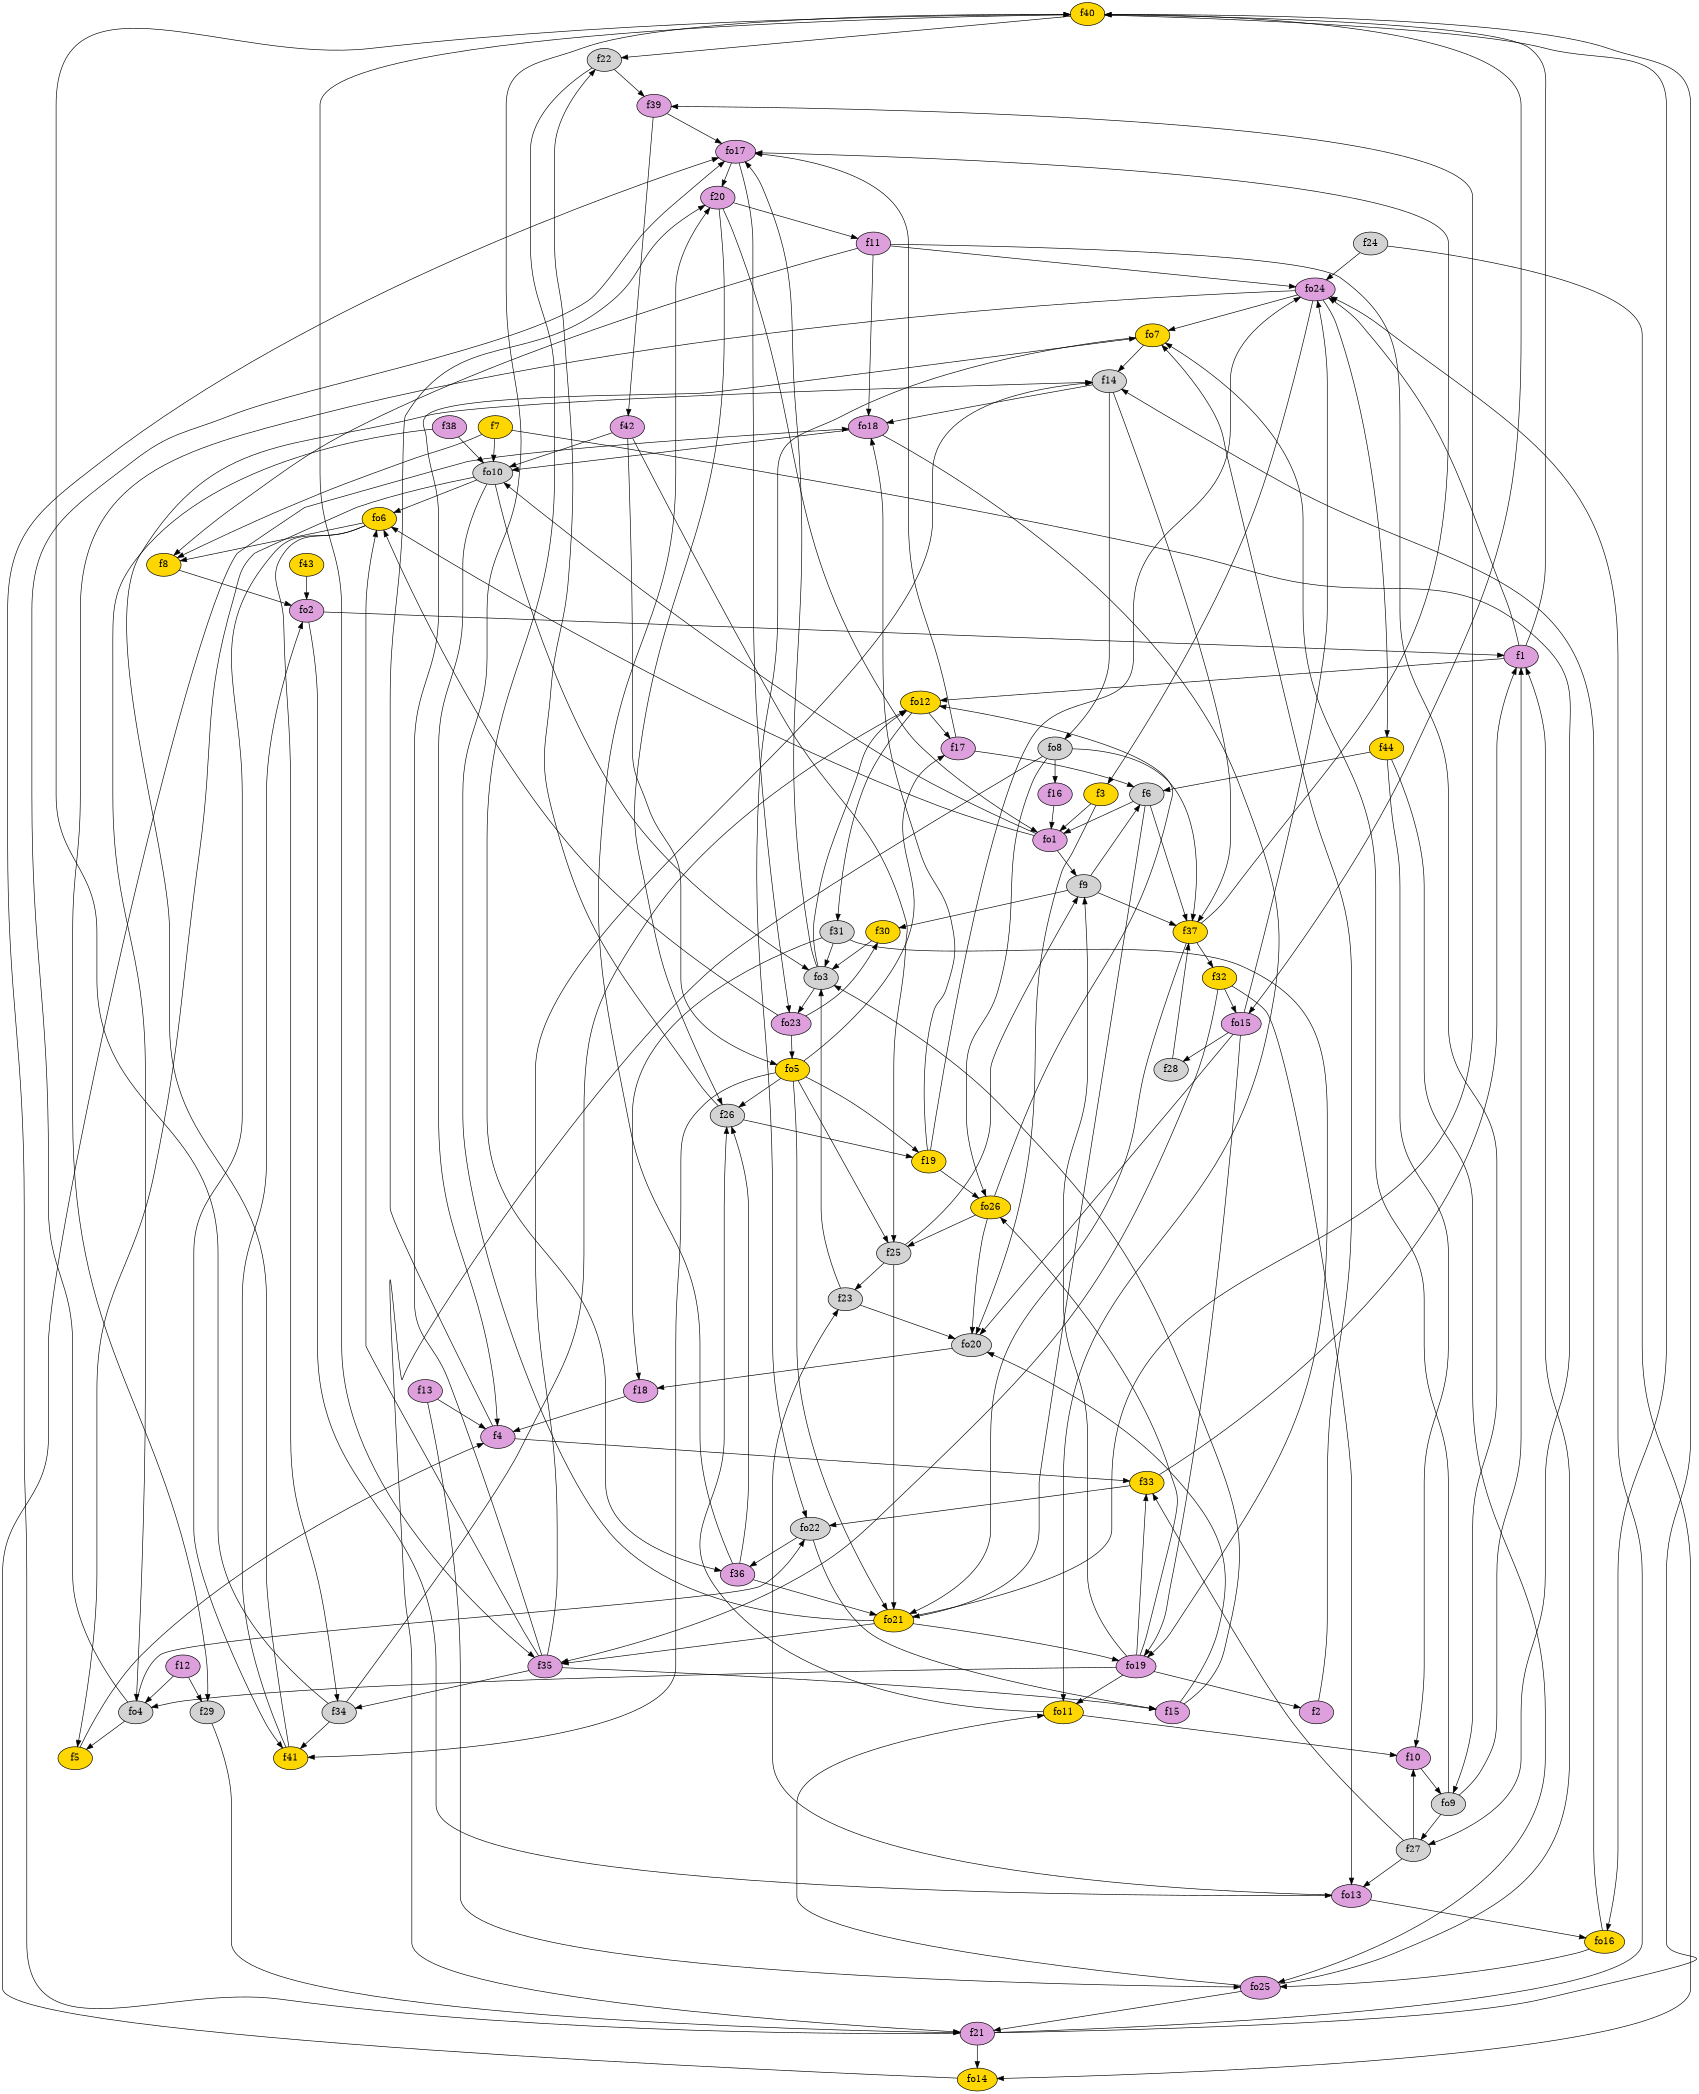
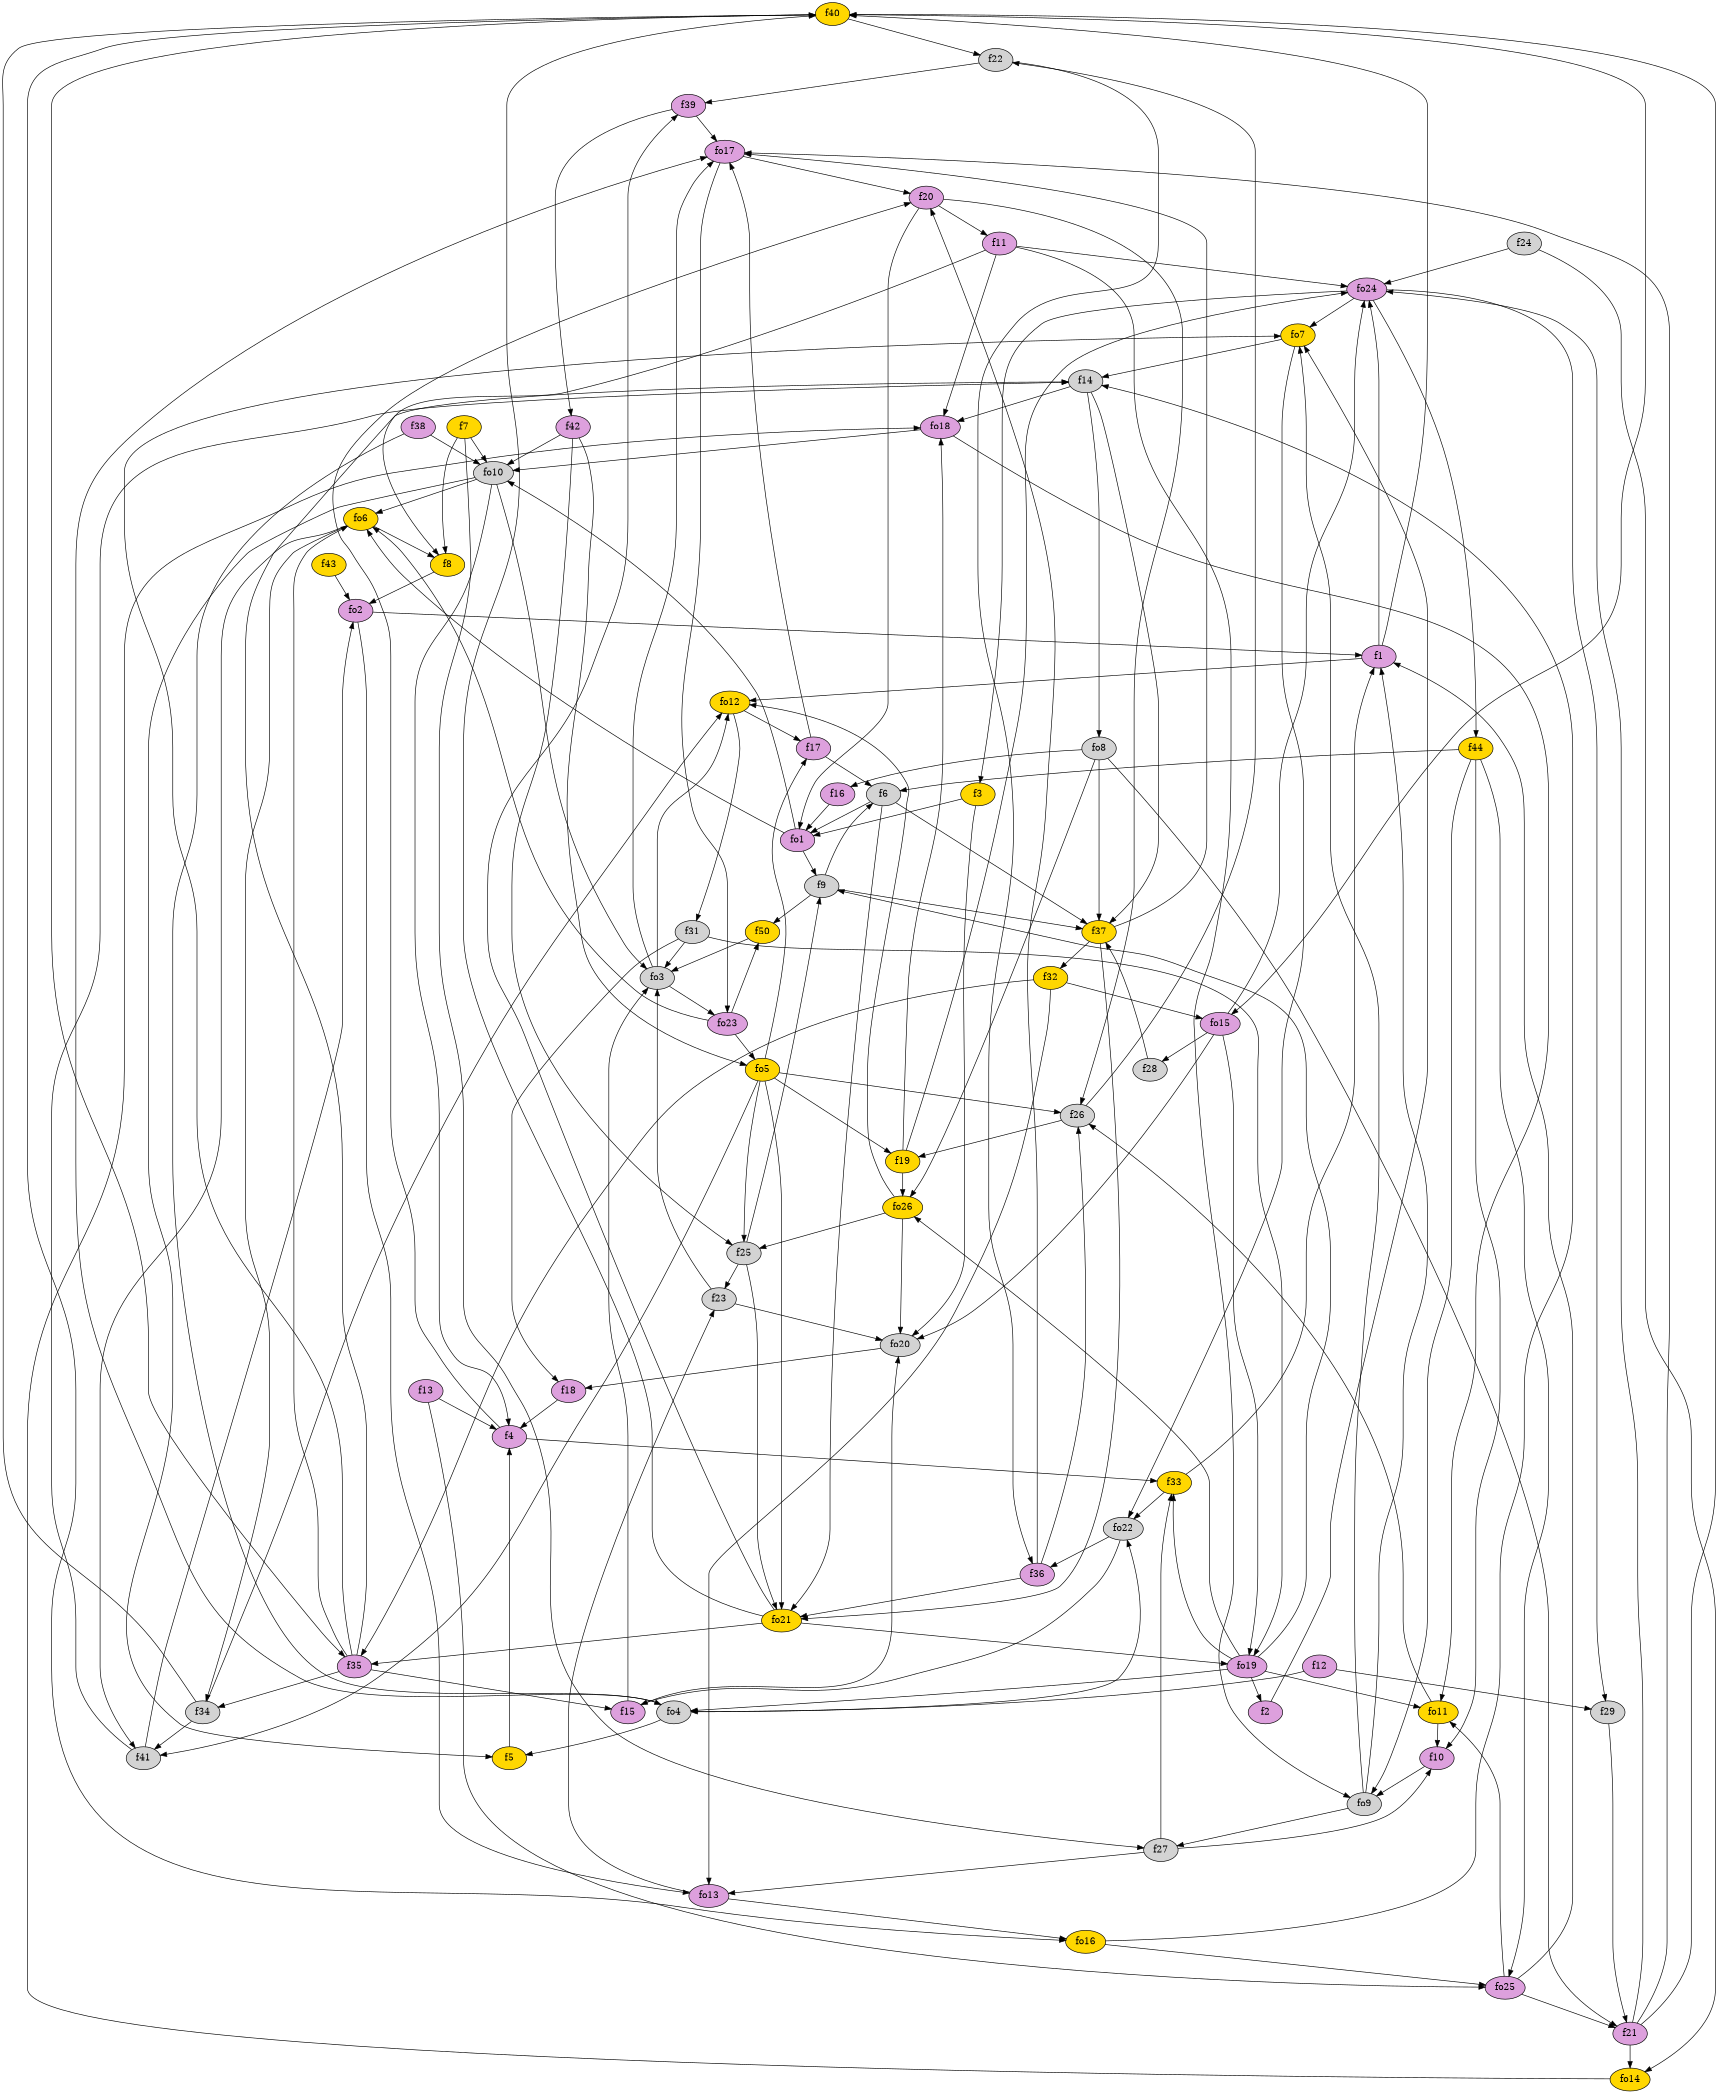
  strict digraph {
    node [fillcolor=plum style=filled]
    edge [weight=2]
    f40 [fillcolor=gold]
    f1
    fo12 [fillcolor=gold]
    fo24
    f22 [fillcolor=lightgrey]
    f35
    fo15
    fo16 [fillcolor=gold]
    f17
    f31 [fillcolor=lightgrey]
    fo7 [fillcolor=gold]
    f3 [fillcolor=gold]
    f29 [fillcolor=lightgrey]
    f44 [fillcolor=gold]
    f2
    f11
    f8 [fillcolor=gold]
    fo9 [fillcolor=lightgrey]
    fo18
    f14 [fillcolor=lightgrey]
    fo22 [fillcolor=lightgrey]
    fo1
    fo20 [fillcolor=lightgrey]
    fo10 [fillcolor=lightgrey]
    f9 [fillcolor=lightgrey]
    fo6 [fillcolor=gold]
    f18
    f4
    f20
    f33 [fillcolor=gold]
    f26 [fillcolor=lightgrey]
    f5 [fillcolor=gold]
    f6 [fillcolor=lightgrey]
    f37 [fillcolor=gold]
    fo21 [fillcolor=gold]
    fo17
    f32 [fillcolor=gold]
    f39
    fo19
    f7 [fillcolor=gold]
    f27 [fillcolor=lightgrey]
    fo2
    f10
    fo13
    fo3 [fillcolor=lightgrey]
    f15
-   f30 [fillcolor=gold]
+   f30 [fillcolor=gold label=f50]
    fo11 [fillcolor=gold]
    f12
    fo4 [fillcolor=lightgrey]
    f21
    f13
    fo25
    fo8 [fillcolor=lightgrey]
    f16
    fo26 [fillcolor=gold]
    fo23
    f19 [fillcolor=gold]
    f25 [fillcolor=lightgrey]
    fo14 [fillcolor=gold]
    f36
    f42
    f23 [fillcolor=lightgrey]
    f24 [fillcolor=lightgrey]
    f28 [fillcolor=lightgrey]
    f34 [fillcolor=lightgrey]
-   f41 [fillcolor=gold]
+   f41 [fillcolor=lightgrey]
    f38
    fo5 [fillcolor=gold]
    f43 [fillcolor=gold]
    f40 -> f22
    f40 -> f35
    f40 -> fo15
    f40 -> fo16
    f1 -> f40
    f1 -> fo12
    f1 -> fo24
    fo12 -> f17
    fo12 -> f31
    fo24 -> fo7
    fo24 -> f3
    fo24 -> f29
    fo24 -> f44
    f22 -> f39
    f22 -> f36
    f35 -> fo7
    f35 -> f14
    f35 -> fo6
    f35 -> f15
    f35 -> f34
    fo15 -> fo24
    fo15 -> fo20
    fo15 -> fo19
    fo15 -> f28
    fo16 -> f14
    fo16 -> fo25
    f17 -> f6
    f17 -> fo17
    f31 -> f18
    f31 -> fo19
    f31 -> fo3
    fo7 -> f14
    fo7 -> fo22
    f3 -> fo1
    f3 -> fo20
    f29 -> f21
+   f44 -> fo9
    f44 -> f6
    f44 -> f10
    f44 -> fo25
    f2 -> fo7
    f11 -> fo24
    f11 -> f8
    f11 -> fo9
    f11 -> fo18
    f8 -> fo2
    fo9 -> f1
    fo9 -> fo7
    fo9 -> f27
    fo18 -> fo10
    fo18 -> fo11
    f14 -> fo18
    f14 -> f37
    f14 -> fo8
    fo22 -> f15
    fo22 -> f36
    fo1 -> fo10
    fo1 -> f9
    fo1 -> fo6
    fo20 -> f18
    fo10 -> fo6
    fo10 -> f4
    fo10 -> f5
    fo10 -> fo3
    f9 -> f6
    f9 -> f37
    f9 -> f30
    fo6 -> f8
    fo6 -> f34
    fo6 -> f41
    f18 -> f4
    f4 -> f20
    f4 -> f33
    f20 -> f11
    f20 -> fo1
    f20 -> f26
    f33 -> f1
    f33 -> fo22
    f26 -> f22
    f26 -> f19
    f5 -> f4
    f6 -> fo1
    f6 -> f37
    f6 -> fo21
    f37 -> fo21
    f37 -> fo17
    f37 -> f32
    fo21 -> f40
    fo21 -> f35
    fo21 -> f39
    fo21 -> fo19
    fo17 -> f20
    fo17 -> fo23
    f32 -> f35
    f32 -> fo15
    f32 -> fo13
    f39 -> fo17
    f39 -> f42
    fo19 -> f2
    fo19 -> f9
    fo19 -> f33
    fo19 -> fo11
    fo19 -> fo4
    fo19 -> fo26
    f7 -> f8
    f7 -> fo10
    f7 -> f27
    f27 -> f33
    f27 -> f10
    f27 -> fo13
    fo2 -> f1
    fo2 -> fo13
    f10 -> fo9
    fo13 -> fo16
    fo13 -> f23
    fo3 -> fo12
    fo3 -> fo17
    fo3 -> fo23
    f15 -> fo20
    f15 -> fo3
    f30 -> fo3
    fo11 -> f26
    fo11 -> f10
    f12 -> f29
    f12 -> fo4
    fo4 -> fo22
    fo4 -> f5
    fo4 -> fo17
    f21 -> f40
    f21 -> fo24
    f21 -> fo17
    f21 -> fo14
    f13 -> f4
    f13 -> fo25
    fo25 -> f1
    fo25 -> fo11
    fo25 -> f21
    fo8 -> f37
    fo8 -> f21
    fo8 -> f16
    fo8 -> fo26
    f16 -> fo1
    fo26 -> fo12
    fo26 -> fo20
    fo26 -> f25
    fo23 -> fo6
    fo23 -> f30
    fo23 -> fo5
    f19 -> fo24
    f19 -> fo18
    f19 -> fo26
    f25 -> f9
    f25 -> fo21
    f25 -> f23
    fo14 -> fo18
    f36 -> f20
    f36 -> f26
    f36 -> fo21
    f42 -> fo10
    f42 -> f25
    f42 -> fo5
    f23 -> fo20
    f23 -> fo3
    f24 -> fo24
    f24 -> fo14
    f28 -> f37
    f34 -> f40
    f34 -> fo12
    f34 -> f41
    f41 -> f14
    f41 -> fo2
    f38 -> fo10
    f38 -> fo4
    fo5 -> f17
    fo5 -> f26
    fo5 -> fo21
    fo5 -> f19
    fo5 -> f25
    fo5 -> f41
    f43 -> fo2
  }
